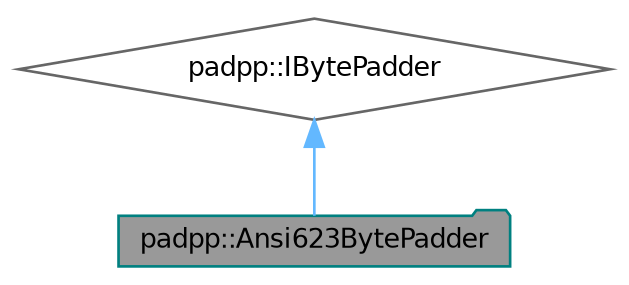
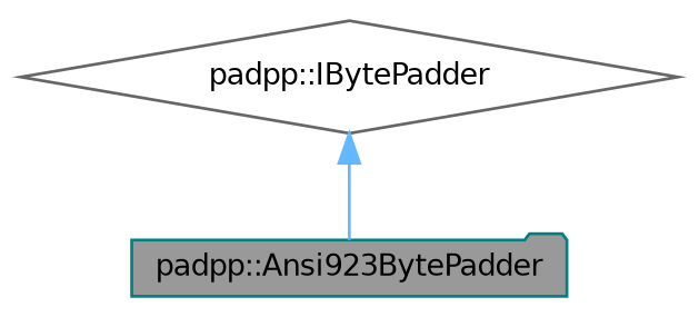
  digraph {
    node [fontname=Helvetica fontsize=10 style=filled]
-   n1 [color=teal fillcolor=grey60 fontcolor=black height=0.2 label="padpp::Ansi623BytePadder" shape=folder width=0.4]
+   n1 [color=teal fillcolor=grey60 fontcolor=black height=0.2 label="padpp::Ansi923BytePadder" shape=folder width=0.4]
    n2 [color=gray40 fillcolor=white height=0.2 label="padpp::IBytePadder" shape=diamond width=0.4]
    n2 -> n1 [color=steelblue1 dir=back fontname=Helvetica fontsize=10 labelfontname=Helvetica labelfontsize=10 style=solid]
  }
